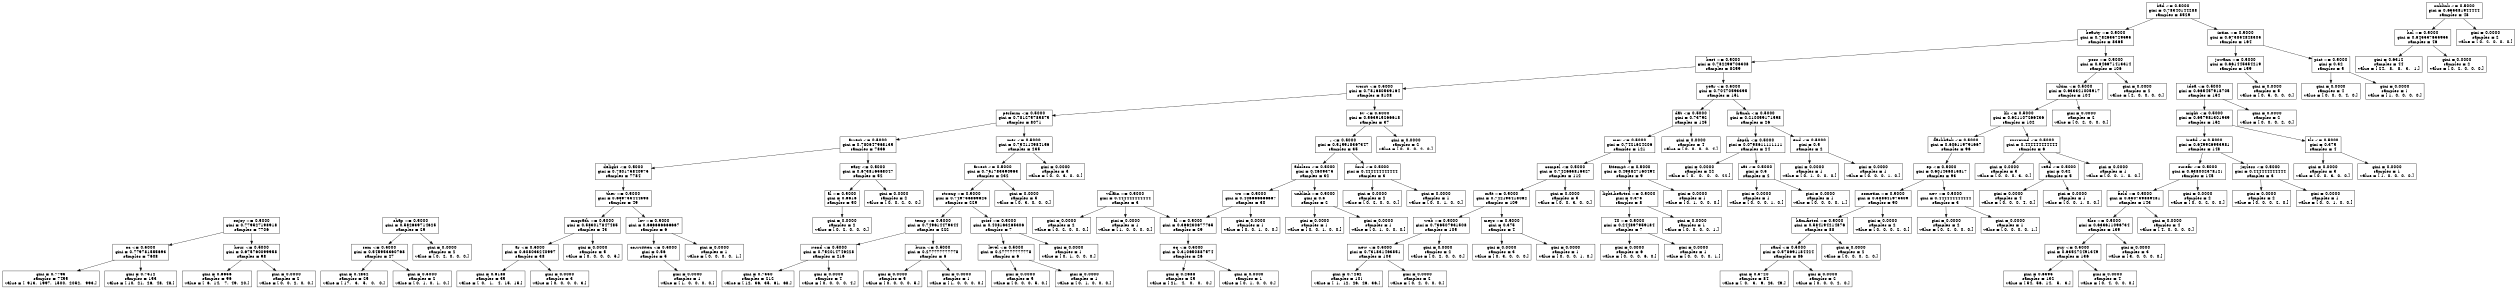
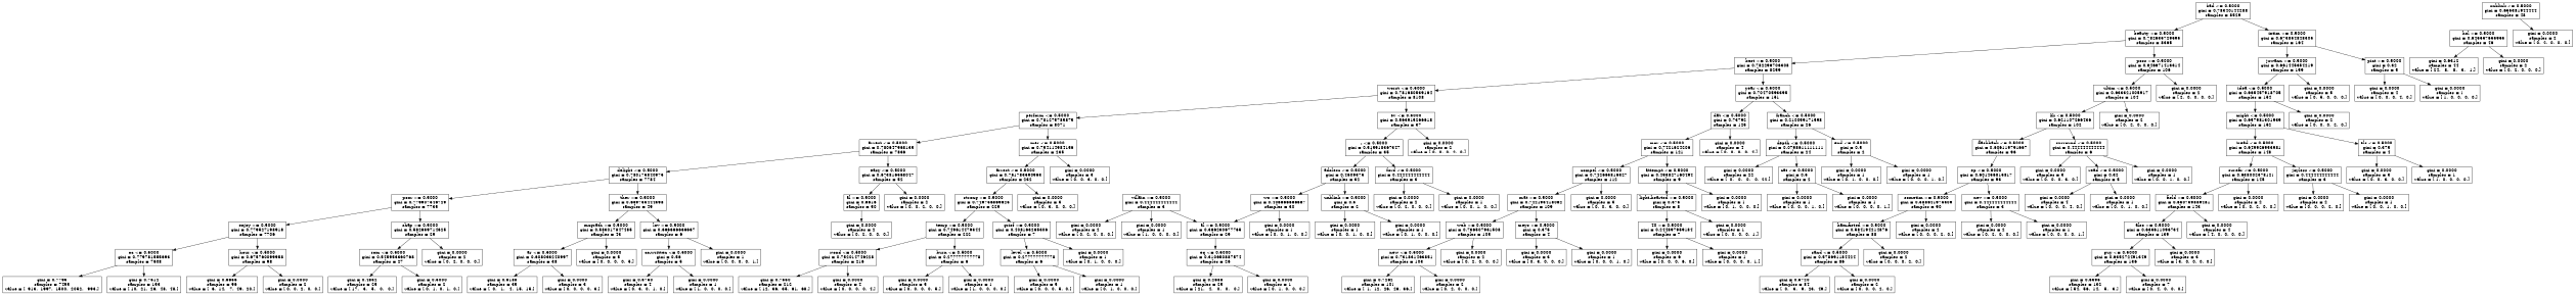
  digraph {
    node [shape=box]
    n1 [label="bad <= 0.5000\ngini = 0.78340144288\nsamples = 8529"]
    n2 [label="beauty <= 0.5000\ngini = 0.782635729595\nsamples = 8365"]
    n3 [label="intim <= 0.5000\ngini = 0.673854848305\nsamples = 164"]
    n4 [label="best <= 0.5000\ngini = 0.782296706308\nsamples = 8259"]
    n5 [label="poss <= 0.5000\ngini = 0.646671413314\nsamples = 106"]
    n6 [label="juwann <= 0.5000\ngini = 0.661445354219\nsamples = 159"]
    n7 [label="pict <= 0.5000\ngini = 0.32\nsamples = 5"]
    n8 [label="worst <= 0.5000\ngini = 0.781680539164\nsamples = 8108"]
    n9 [label="year <= 0.5000\ngini = 0.70470593395\nsamples = 151"]
    n10 [label="ultim <= 0.5000\ngini = 0.633321005917\nsamples = 104"]
    n11 [label="gini = 0.0000\nsamples = 2\nvalue = [ 2.  0.  0.  0.  0.]"]
    n12 [label="perform <= 0.5000\ngini = 0.781275785875\nsamples = 8071"]
    n13 [label="ev <= 0.5000\ngini = 0.563915266618\nsamples = 37"]
    n14 [label="dat <= 0.5000\ngini = 0.73792\nsamples = 125"]
    n15 [label="franch <= 0.5000\ngini = 0.210059171598\nsamples = 26"]
    n16 [label="arrest <= 0.5000\ngini = 0.780647968135\nsamples = 7836"]
    n17 [label="mer <= 0.5000\ngini = 0.754114984156\nsamples = 235"]
    n18 [label="- <= 0.5000\ngini = 0.515918367347\nsamples = 35"]
    n19 [label="gini = 0.0000\nsamples = 2\nvalue = [ 0.  0.  0.  2.  0.]"]
    n20 [label="delight <= 0.5000\ngini = 0.780175840975\nsamples = 7784"]
    n21 [label="easy <= 0.5000\ngini = 0.673816568047\nsamples = 52"]
    n22 [label="arrest <= 0.5000\ngini = 0.751783590963\nsamples = 232"]
    n23 [label="gini = 0.0000\nsamples = 3\nvalue = [ 0.  0.  3.  0.  0.]"]
+   n24 [label="poor <= 0.5000\ngini = 0.779907546729\nsamples = 7735"]
    n25 [label="ther <= 0.5000\ngini = 0.639733444398\nsamples = 49"]
    n26 [label="al <= 0.5000\ngini = 0.6616\nsamples = 50"]
    n27 [label="gini = 0.0000\nsamples = 2\nvalue = [ 0.  0.  2.  0.  0.]"]
    n28 [label="enjoy <= 0.5000\ngini = 0.779527198918\nsamples = 7706"]
    n29 [label="shap <= 0.5000\ngini = 0.582639714625\nsamples = 29"]
    n30 [label="mcgrath <= 0.5000\ngini = 0.583017847485\nsamples = 43"]
    n31 [label="lov <= 0.5000\ngini = 0.666666666667\nsamples = 6"]
    n32 [label="oc <= 0.5000\ngini = 0.779781555693\nsamples = 7608"]
    n33 [label="hour <= 0.5000\ngini = 0.675760099958\nsamples = 98"]
    n34 [label="som <= 0.5000\ngini = 0.545953360768\nsamples = 27"]
    n35 [label="gini = 0.0000\nsamples = 2\nvalue = [ 0.  2.  0.  0.  0.]"]
    n36 [label="gini = 0.7793\nsamples = 7455\nvalue = [  913.  1997.  1500.  2052.   993.]"]
    n37 [label="gini = 0.7512\nsamples = 153\nvalue = [ 10.  21.  26.  48.  48.]"]
    n38 [label="gini = 0.6656\nsamples = 96\nvalue = [  6.  14.   7.  49.  20.]"]
    n39 [label="gini = 0.0000\nsamples = 2\nvalue = [ 0.  0.  2.  0.  0.]"]
    n40 [label="gini = 0.4832\nsamples = 25\nvalue = [ 17.   3.   5.   0.   0.]"]
    n41 [label="gini = 0.5000\nsamples = 2\nvalue = [ 0.  1.  0.  1.  0.]"]
    n42 [label="ar <= 0.5000\ngini = 0.608033240997\nsamples = 38"]
    n43 [label="gini = 0.0000\nsamples = 5\nvalue = [ 0.  0.  0.  0.  5.]"]
    n44 [label="co-written <= 0.5000\ngini = 0.56\nsamples = 5"]
    n45 [label="gini = 0.0000\nsamples = 1\nvalue = [ 0.  0.  0.  0.  1.]"]
    n46 [label="gini = 0.6188\nsamples = 35\nvalue = [  0.   1.   4.  15.  15.]"]
    n47 [label="gini = 0.0000\nsamples = 3\nvalue = [ 0.  0.  0.  0.  3.]"]
+   n48 [label="gini = 0.3750\nsamples = 4\nvalue = [ 0.  3.  0.  1.  0.]"]
    n49 [label="gini = 0.0000\nsamples = 1\nvalue = [ 1.  0.  0.  0.  0.]"]
    n50 [label="gini = 0.0000\nsamples = 2\nvalue = [ 0.  2.  0.  0.  0.]"]
    n51 [label="unblink <= 0.5000\ngini = 0.655381944444\nsamples = 48"]
    n52 [label="hol <= 0.5000\ngini = 0.645557655955\nsamples = 46"]
    n53 [label="gini = 0.0000\nsamples = 2\nvalue = [ 0.  2.  0.  0.  0.]"]
    n54 [label="gini = 0.6312\nsamples = 44\nvalue = [ 24.   8.   8.   3.   1.]"]
    n55 [label="gini = 0.0000\nsamples = 2\nvalue = [ 0.  2.  0.  0.  0.]"]
    n56 [label="strong <= 0.5000\ngini = 0.749756869625\nsamples = 229"]
    n57 [label="gini = 0.0000\nsamples = 3\nvalue = [ 0.  3.  0.  0.  0.]"]
    n58 [label="temp <= 0.5000\ngini = 0.749614479344\nsamples = 222"]
    n59 [label="grief <= 0.5000\ngini = 0.408163265306\nsamples = 7"]
    n60 [label="wond <= 0.5000\ngini = 0.752014746228\nsamples = 216"]
    n61 [label="burn <= 0.5000\ngini = 0.277777777778\nsamples = 6"]
    n62 [label="level <= 0.5000\ngini = 0.277777777778\nsamples = 6"]
    n63 [label="gini = 0.0000\nsamples = 1\nvalue = [ 0.  1.  0.  0.  0.]"]
    n64 [label="gini = 0.7550\nsamples = 212\nvalue = [ 12.  36.  35.  61.  68.]"]
    n65 [label="gini = 0.0000\nsamples = 4\nvalue = [ 0.  0.  0.  0.  4.]"]
    n66 [label="gini = 0.0000\nsamples = 5\nvalue = [ 0.  0.  0.  0.  5.]"]
    n67 [label="gini = 0.0000\nsamples = 1\nvalue = [ 1.  0.  0.  0.  0.]"]
    n68 [label="gini = 0.0000\nsamples = 5\nvalue = [ 0.  0.  0.  5.  0.]"]
    n69 [label="gini = 0.0000\nsamples = 1\nvalue = [ 0.  1.  0.  0.  0.]"]
    n70 [label="adolesc <= 0.5000\ngini = 0.4609375\nsamples = 32"]
    n71 [label="ford <= 0.5000\ngini = 0.444444444444\nsamples = 3"]
    n72 [label="wo <= 0.5000\ngini = 0.406666666667\nsamples = 30"]
    n73 [label="unblink <= 0.5000\ngini = 0.5\nsamples = 2"]
    n74 [label="gini = 0.0000\nsamples = 2\nvalue = [ 0.  2.  0.  0.  0.]"]
    n75 [label="gini = 0.0000\nsamples = 1\nvalue = [ 0.  0.  1.  0.  0.]"]
    n76 [label="al <= 0.5000\ngini = 0.366230677765\nsamples = 29"]
    n77 [label="gini = 0.0000\nsamples = 1\nvalue = [ 0.  0.  1.  0.  0.]"]
    n78 [label="gini = 0.0000\nsamples = 1\nvalue = [ 0.  0.  1.  0.  0.]"]
    n79 [label="gini = 0.0000\nsamples = 1\nvalue = [ 0.  1.  0.  0.  0.]"]
    n80 [label="eq <= 0.5000\ngini = 0.310650887574\nsamples = 26"]
    n81 [label="gini = 0.2688\nsamples = 25\nvalue = [ 21.   4.   0.   0.   0.]"]
    n82 [label="gini = 0.0000\nsamples = 1\nvalue = [ 0.  1.  0.  0.  0.]"]
    n83 [label="villain <= 0.5000\ngini = 0.444444444444\nsamples = 3"]
    n84 [label="gini = 0.0000\nsamples = 2\nvalue = [ 0.  2.  0.  0.  0.]"]
    n85 [label="gini = 0.0000\nsamples = 1\nvalue = [ 1.  0.  0.  0.  0.]"]
    n86 [label="mor <= 0.5000\ngini = 0.7421624206\nsamples = 121"]
    n87 [label="gini = 0.0000\nsamples = 4\nvalue = [ 0.  0.  0.  0.  4.]"]
    n88 [label="depth <= 0.5000\ngini = 0.0798611111111\nsamples = 24"]
    n89 [label="end <= 0.5000\ngini = 0.5\nsamples = 2"]
    n90 [label="compel <= 0.5000\ngini = 0.742665816327\nsamples = 112"]
    n91 [label="attempt <= 0.5000\ngini = 0.493827160494\nsamples = 9"]
    n92 [label="mat <= 0.5000\ngini = 0.742193418062\nsamples = 109"]
    n93 [label="gini = 0.0000\nsamples = 3\nvalue = [ 0.  0.  3.  0.  0.]"]
    n94 [label="light-hearted <= 0.5000\ngini = 0.375\nsamples = 8"]
    n95 [label="gini = 0.0000\nsamples = 1\nvalue = [ 0.  1.  0.  0.  0.]"]
    n96 [label="web <= 0.5000\ngini = 0.736507931508\nsamples = 105"]
    n97 [label="meys <= 0.5000\ngini = 0.375\nsamples = 4"]
    n98 [label="new <= 0.5000\ngini = 0.731831463851\nsamples = 103"]
    n99 [label="gini = 0.0000\nsamples = 2\nvalue = [ 0.  2.  0.  0.  0.]"]
    n100 [label="gini = 0.0000\nsamples = 3\nvalue = [ 0.  3.  0.  0.  0.]"]
    n101 [label="gini = 0.0000\nsamples = 1\nvalue = [ 0.  0.  0.  1.  0.]"]
    n102 [label="gini = 0.7262\nsamples = 101\nvalue = [  1.  12.  26.  26.  36.]"]
    n103 [label="gini = 0.0000\nsamples = 2\nvalue = [ 0.  2.  0.  0.  0.]"]
    n104 [label="40 <= 0.5000\ngini = 0.244897959184\nsamples = 7"]
    n105 [label="gini = 0.0000\nsamples = 1\nvalue = [ 0.  0.  0.  0.  1.]"]
    n106 [label="gini = 0.0000\nsamples = 6\nvalue = [ 0.  0.  0.  6.  0.]"]
    n107 [label="gini = 0.0000\nsamples = 1\nvalue = [ 0.  0.  0.  0.  1.]"]
    n108 [label="gini = 0.0000\nsamples = 22\nvalue = [  0.   0.   0.   0.  22.]"]
    n109 [label="cat <= 0.5000\ngini = 0.5\nsamples = 2"]
    n110 [label="gini = 0.0000\nsamples = 1\nvalue = [ 0.  1.  0.  0.  0.]"]
    n111 [label="gini = 0.0000\nsamples = 1\nvalue = [ 0.  0.  0.  1.  0.]"]
    n112 [label="gini = 0.0000\nsamples = 1\nvalue = [ 0.  0.  0.  1.  0.]"]
    n113 [label="gini = 0.0000\nsamples = 1\nvalue = [ 0.  0.  0.  0.  1.]"]
    n114 [label="lik <= 0.5000\ngini = 0.621107266436\nsamples = 102"]
    n115 [label="gini = 0.0000\nsamples = 2\nvalue = [ 0.  2.  0.  0.  0.]"]
    n116 [label="flashback <= 0.5000\ngini = 0.606119791667\nsamples = 96"]
    n117 [label="surround <= 0.5000\ngini = 0.444444444444\nsamples = 6"]
    n118 [label="ep <= 0.5000\ngini = 0.601456815817\nsamples = 93"]
    n119 [label="gini = 0.0000\nsamples = 3\nvalue = [ 0.  0.  0.  3.  0.]"]
    n120 [label="read <= 0.5000\ngini = 0.32\nsamples = 5"]
    n121 [label="gini = 0.0000\nsamples = 1\nvalue = [ 0.  0.  1.  0.  0.]"]
    n122 [label="sometim <= 0.5000\ngini = 0.588641975309\nsamples = 90"]
    n123 [label="nev <= 0.5000\ngini = 0.444444444444\nsamples = 3"]
    n124 [label="ham-fisted <= 0.5000\ngini = 0.584194214876\nsamples = 88"]
    n125 [label="gini = 0.0000\nsamples = 2\nvalue = [ 0.  0.  0.  2.  0.]"]
    n126 [label="gini = 0.0000\nsamples = 2\nvalue = [ 0.  2.  0.  0.  0.]"]
    n127 [label="gini = 0.0000\nsamples = 1\nvalue = [ 0.  0.  0.  0.  1.]"]
    n128 [label="sand <= 0.5000\ngini = 0.578691184424\nsamples = 86"]
    n129 [label="gini = 0.0000\nsamples = 2\nvalue = [ 0.  0.  0.  2.  0.]"]
    n130 [label="gini = 0.5720\nsamples = 84\nvalue = [  0.   3.   9.  23.  49.]"]
    n131 [label="gini = 0.0000\nsamples = 2\nvalue = [ 0.  0.  0.  2.  0.]"]
    n132 [label="gini = 0.0000\nsamples = 4\nvalue = [ 0.  0.  0.  4.  0.]"]
    n133 [label="gini = 0.0000\nsamples = 1\nvalue = [ 0.  0.  1.  0.  0.]"]
    n134 [label="idea <= 0.5000\ngini = 0.665457918705\nsamples = 154"]
    n135 [label="gini = 0.0000\nsamples = 5\nvalue = [ 0.  5.  0.  0.  0.]"]
    n136 [label="gini = 0.0000\nsamples = 4\nvalue = [ 0.  0.  0.  4.  0.]"]
    n137 [label="gini = 0.0000\nsamples = 1\nvalue = [ 1.  0.  0.  0.  0.]"]
    n138 [label="might <= 0.5000\ngini = 0.657981301939\nsamples = 152"]
    n139 [label="gini = 0.0000\nsamples = 2\nvalue = [ 0.  0.  0.  2.  0.]"]
    n140 [label="tread <= 0.5000\ngini = 0.649926953981\nsamples = 148"]
    n141 [label="els <= 0.5000\ngini = 0.375\nsamples = 4"]
    n142 [label="surefir <= 0.5000\ngini = 0.638002378121\nsamples = 145"]
    n143 [label="joyless <= 0.5000\ngini = 0.444444444444\nsamples = 3"]
    n144 [label="gini = 0.0000\nsamples = 3\nvalue = [ 0.  0.  3.  0.  0.]"]
    n145 [label="gini = 0.0000\nsamples = 1\nvalue = [ 1.  0.  0.  0.  0.]"]
    n146 [label="field <= 0.5000\ngini = 0.630739889481\nsamples = 143"]
    n147 [label="gini = 0.0000\nsamples = 2\nvalue = [ 0.  0.  2.  0.  0.]"]
    n148 [label="gini = 0.0000\nsamples = 2\nvalue = [ 0.  0.  0.  2.  0.]"]
    n149 [label="gini = 0.0000\nsamples = 1\nvalue = [ 0.  0.  1.  0.  0.]"]
    n150 [label="also <= 0.5000\ngini = 0.633611096734\nsamples = 139"]
    n151 [label="gini = 0.0000\nsamples = 4\nvalue = [ 4.  0.  0.  0.  0.]"]
    n152 [label="guy <= 0.5000\ngini = 0.635272491349\nsamples = 136"]
    n153 [label="gini = 0.0000\nsamples = 3\nvalue = [ 3.  0.  0.  0.  0.]"]
    n154 [label="gini = 0.6395\nsamples = 132\nvalue = [ 54.  56.  14.   5.   3.]"]
-   n155 [label="gini = 0.0000\nsamples = 4\nvalue = [ 0.  4.  0.  0.  0.]"]
+   n155 [label="gini = 0.0000\nsamples = 7\nvalue = [ 0.  4.  0.  0.  0.]"]
    n1 -> n2
    n1 -> n3
    n2 -> n4
    n2 -> n5
    n3 -> n6
    n3 -> n7
    n4 -> n8
    n4 -> n9
    n5 -> n10
    n5 -> n11
+   n6 -> n134
    n6 -> n135
    n7 -> n136
    n7 -> n137
    n8 -> n12
    n8 -> n13
    n9 -> n14
    n9 -> n15
    n10 -> n114
    n10 -> n115
    n12 -> n16
    n12 -> n17
    n13 -> n18
    n13 -> n19
    n14 -> n86
    n14 -> n87
    n15 -> n88
    n15 -> n89
    n16 -> n20
    n16 -> n21
    n17 -> n22
    n17 -> n23
    n18 -> n70
    n18 -> n71
+   n20 -> n24
    n20 -> n25
    n21 -> n26
    n21 -> n27
    n22 -> n56
    n22 -> n57
+   n24 -> n28
+   n24 -> n29
    n25 -> n30
    n25 -> n31
    n26 -> n50
    n28 -> n32
    n28 -> n33
    n29 -> n34
    n29 -> n35
    n30 -> n42
    n30 -> n43
    n31 -> n44
    n31 -> n45
    n32 -> n36
    n32 -> n37
    n33 -> n38
    n33 -> n39
    n34 -> n40
    n34 -> n41
    n42 -> n46
    n42 -> n47
+   n44 -> n48
    n44 -> n49
-   n51 -> n52
    n51 -> n53
    n52 -> n54
    n52 -> n55
    n56 -> n58
    n56 -> n59
    n58 -> n60
    n58 -> n61
    n59 -> n62
    n59 -> n63
    n60 -> n64
    n60 -> n65
    n61 -> n66
    n61 -> n67
    n62 -> n68
    n62 -> n69
    n70 -> n72
    n70 -> n73
    n71 -> n74
    n71 -> n75
    n72 -> n76
    n72 -> n77
    n73 -> n78
    n73 -> n79
    n76 -> n80
    n80 -> n81
    n80 -> n82
    n83 -> n76
    n83 -> n84
    n83 -> n85
    n86 -> n90
    n86 -> n91
    n88 -> n108
    n88 -> n109
    n89 -> n110
    n89 -> n111
    n90 -> n92
    n90 -> n93
    n91 -> n94
    n91 -> n95
    n92 -> n96
    n92 -> n97
    n94 -> n104
    n94 -> n105
    n96 -> n98
    n96 -> n99
    n97 -> n100
    n97 -> n101
    n98 -> n102
    n98 -> n103
    n104 -> n106
    n104 -> n107
    n109 -> n112
    n109 -> n113
    n114 -> n116
    n114 -> n117
    n116 -> n118
    n117 -> n119
    n117 -> n120
    n117 -> n121
    n118 -> n122
    n118 -> n123
    n120 -> n132
    n120 -> n133
    n122 -> n124
    n122 -> n125
    n123 -> n126
    n123 -> n127
    n124 -> n128
    n124 -> n129
    n128 -> n130
    n128 -> n131
    n134 -> n138
    n134 -> n139
    n138 -> n140
    n138 -> n141
    n140 -> n142
    n140 -> n143
    n141 -> n144
    n141 -> n145
    n142 -> n146
    n142 -> n147
    n143 -> n148
    n143 -> n149
    n146 -> n150
    n146 -> n151
    n150 -> n152
    n150 -> n153
    n152 -> n154
    n152 -> n155
  }
